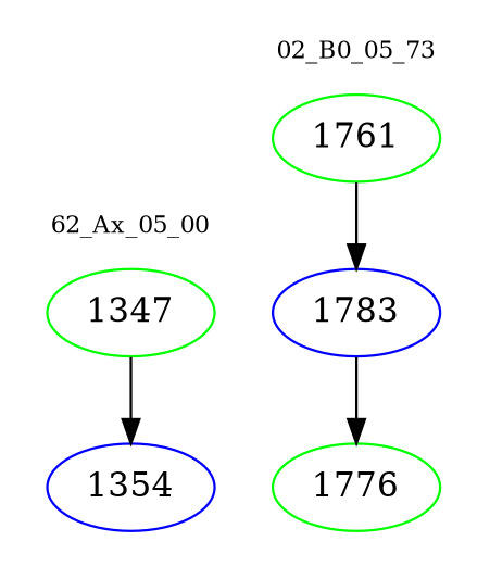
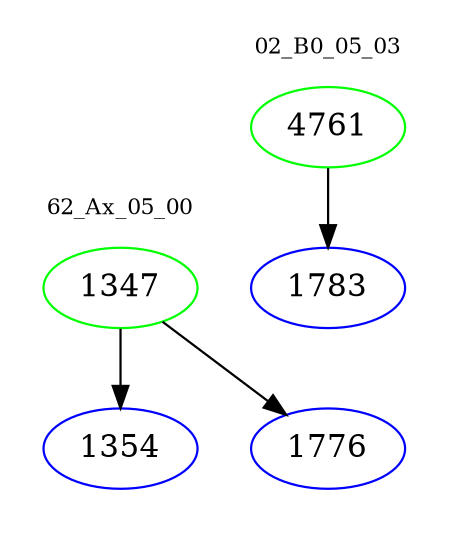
  digraph {
    node [color=blue]
    edge [color=black]
    n1 [color=green label=1347]
    n2 [label=1354]
-   n3 [color=green label=1761]
+   n3 [color=green label=4761]
    n4 [label=1783]
-   n5 [color=green label=1776]
+   n5 [label=1776]
    subgraph cluster_1 {
      color=white
      fontsize=10
      label="62_Ax_05_00"
      n1
      n2
    }
    subgraph cluster_2 {
      color=white
      fontsize=10
-     label="02_B0_05_73"
+     label="02_B0_05_03"
      n3
      n4
      n5
    }
    n1 -> n2
    n3 -> n4
-   n4 -> n5
+   n1 -> n5
  }
